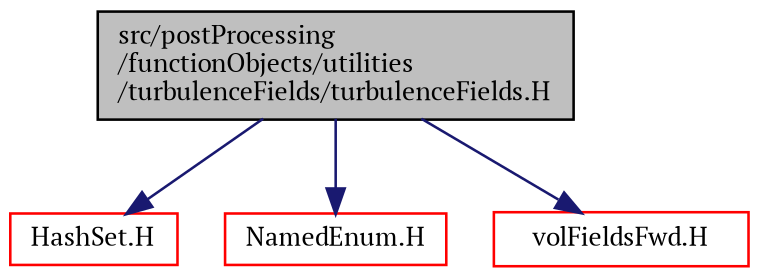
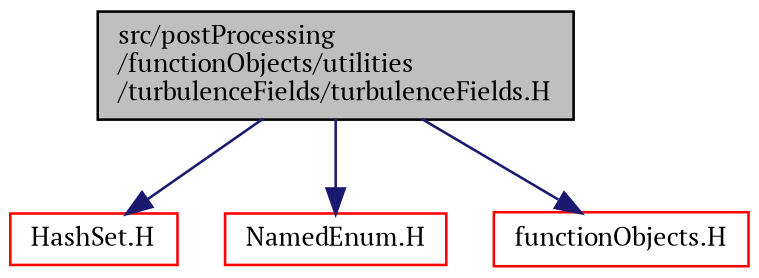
  digraph {
    fontname="PT Serif"
    node [color=red fontname="PT Serif" fontsize=10 shape=record]
    edge [color=midnightblue fontname="PT Serif" fontsize=10 labelfontname=FreeSans labelfontsize=10 style=solid]
    n1 [color=black fillcolor=grey75 fontcolor=black height=0.2 label="src/postProcessing\l/functionObjects/utilities\l/turbulenceFields/turbulenceFields.H" style=filled width=0.4]
    n2 [height=0.2 label="HashSet.H" width=0.4]
    n3 [height=0.2 label="NamedEnum.H" width=0.4]
-   n4 [height=0.2 label="volFieldsFwd.H" width=0.4]
+   n4 [height=0.2 label="functionObjects.H" width=0.4]
    n1 -> n2
    n1 -> n3
    n1 -> n4
  }
